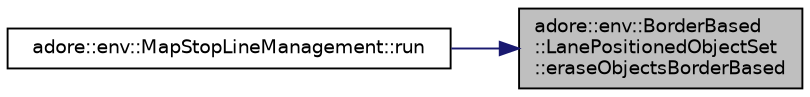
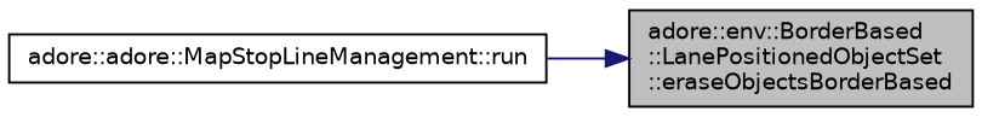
  digraph {
    rankdir=RL
    node [color=black fontname=Helvetica fontsize=10 shape=record style=filled]
    n1 [fillcolor=grey75 fontcolor=black height=0.2 label="adore::env::BorderBased\l::LanePositionedObjectSet\l::eraseObjectsBorderBased" width=0.4]
-   n2 [fillcolor=white height=0.2 label="adore::env::MapStopLineManagement::run" width=0.4]
+   n2 [fillcolor=white height=0.2 label="adore::adore::MapStopLineManagement::run" width=0.4]
    n1 -> n2 [color=midnightblue dir=back fontname=Helvetica fontsize=10 labelfontname=Helvetica labelfontsize=10 style=solid]
  }
